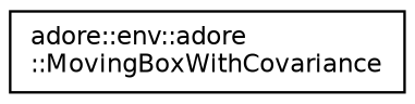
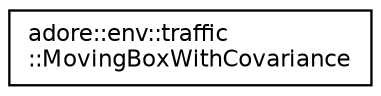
  digraph {
    rankdir=LR
-   n1 [color=black fillcolor=white fontname=Helvetica fontsize=10 height=0.2 label="adore::env::adore\l::MovingBoxWithCovariance" shape=record style=filled width=0.4]
+   n1 [color=black fillcolor=white fontname=Helvetica fontsize=10 height=0.2 label="adore::env::traffic\l::MovingBoxWithCovariance" shape=record style=filled width=0.4]
  }
